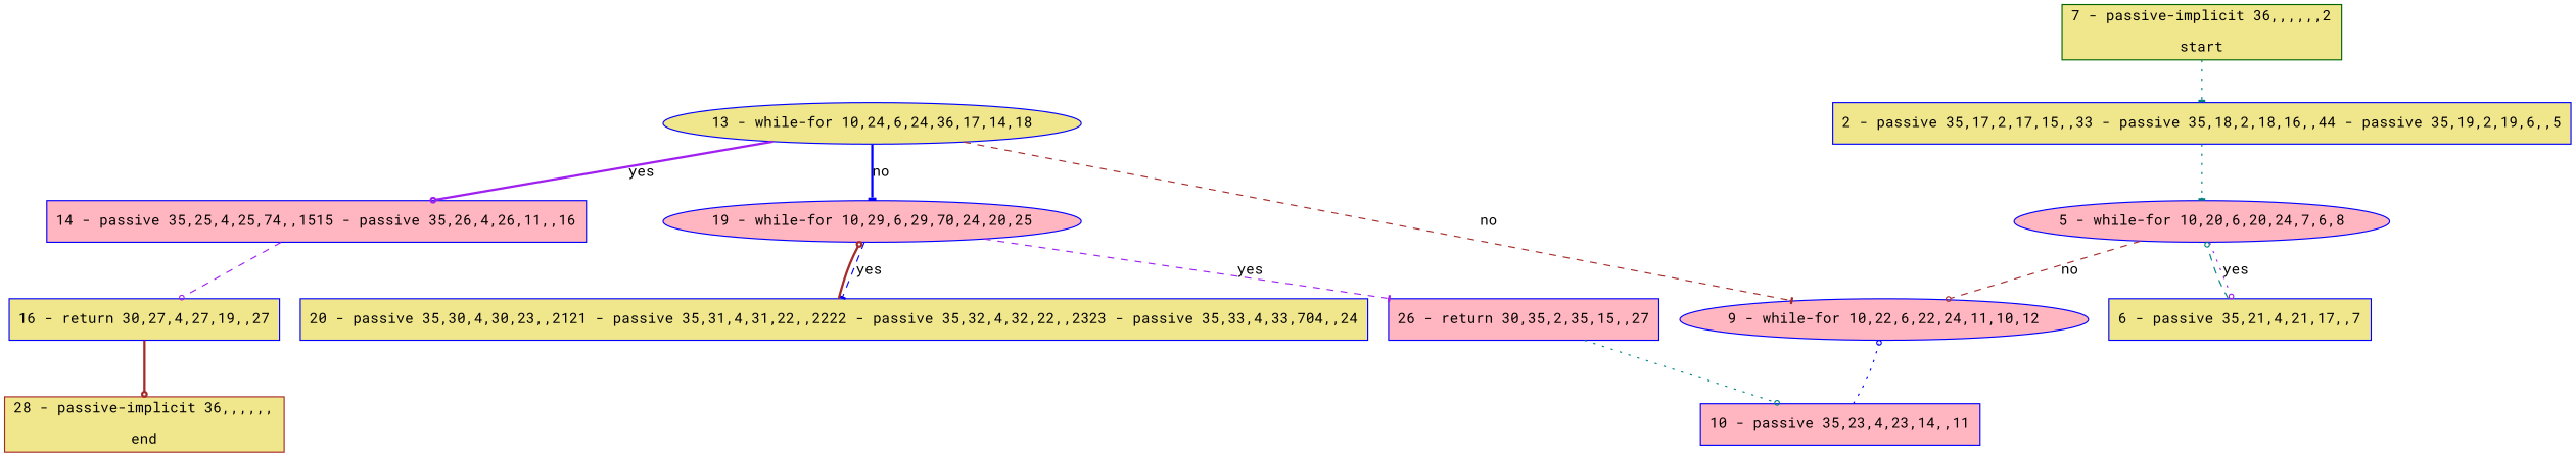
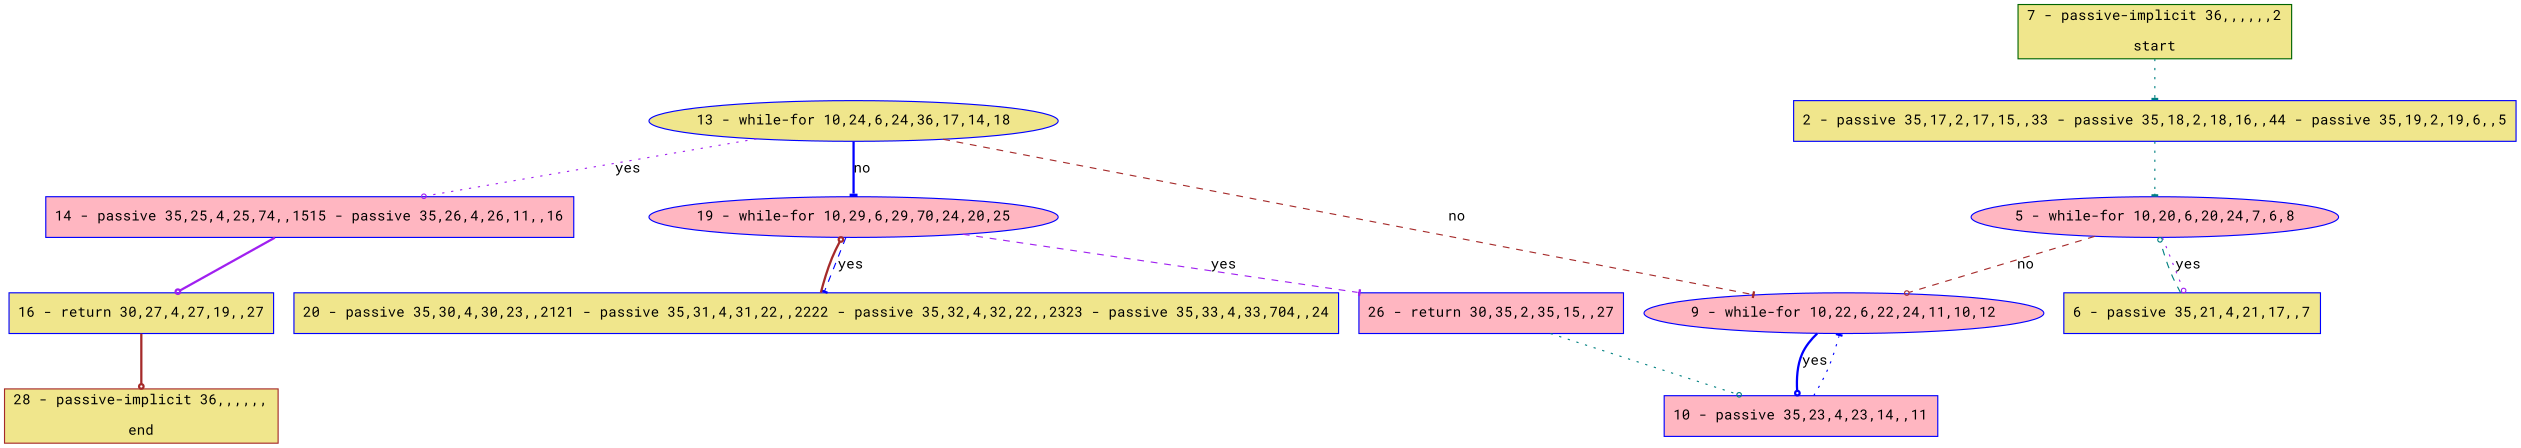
  digraph {
    bgcolor=white
    compound=true
    fillcolor="#FFFFCC"
    fontname="Roboto Mono"
    fontsize=12
    pack=true
    packmode=clust
    style="rounded,filled"
    node [color="#0000ff" compound=true fillcolor=khaki fixedsize=false fontname="Roboto Mono" fontsize=12 node_initialized=no shape=box style=filled]
    edge [arrowhead=odot arrowsize=0.5 arrowtail=none color=teal compound=true dir=forward fontcolor=black fontname="Roboto Mono" fontsize=12 style=bold]
    n1 [label="2 - passive 35,17,2,17,15,,33 - passive 35,18,2,18,16,,44 - passive 35,19,2,19,6,,5"]
    n2 [fillcolor=lightpink label="5 - while-for 10,20,6,20,24,7,6,8" shape=oval]
    n3 [label="6 - passive 35,21,4,21,17,,7"]
    n4 [fillcolor=lightpink label="9 - while-for 10,22,6,22,24,11,10,12" shape=oval]
    n5 [color="#006400" label="7 - passive-implicit 36,,,,,,2\n\nstart"]
    n6 [fillcolor=lightpink label="10 - passive 35,23,4,23,14,,11"]
    n7 [label="13 - while-for 10,24,6,24,36,17,14,18" shape=oval]
    n8 [fillcolor=lightpink label="14 - passive 35,25,4,25,74,,1515 - passive 35,26,4,26,11,,16"]
    n9 [fillcolor=lightpink label="19 - while-for 10,29,6,29,70,24,20,25" shape=oval]
    n10 [label="16 - return 30,27,4,27,19,,27"]
    n11 [label="20 - passive 35,30,4,30,23,,2121 - passive 35,31,4,31,22,,2222 - passive 35,32,4,32,22,,2323 - passive 35,33,4,33,704,,24"]
    n12 [fillcolor=lightpink label="26 - return 30,35,2,35,15,,27"]
    n13 [color="#a52a2a" label="28 - passive-implicit 36,,,,,,\n\nend"]
    n1 -> n2 [arrowhead=tee style=dotted]
    n2 -> n3 [color=purple label=yes style=dotted]
    n2 -> n4 [color=brown label=no style=dashed]
    n3 -> n2 [style=dashed]
+   n4 -> n6 [color=blue label=yes]
    n5 -> n1 [arrowhead=tee style=dotted]
-   n6 -> n4 [color=blue style=dotted]
+   n6 -> n4 [arrowhead=tee color=blue style=dotted]
    n7 -> n4 [arrowhead=tee color=brown label=no style=dashed]
-   n7 -> n8 [color=purple label=yes]
+   n7 -> n8 [color=purple label=yes style=dotted]
    n7 -> n9 [arrowhead=tee color=blue label=no]
-   n8 -> n10 [color=purple style=dashed]
+   n8 -> n10 [color=purple]
    n9 -> n11 [arrowhead=tee color=blue label=yes style=dashed]
    n9 -> n12 [arrowhead=tee color=purple label=yes style=dashed]
    n10 -> n13 [color=brown]
    n11 -> n9 [color=brown]
    n12 -> n6 [style=dotted]
  }
